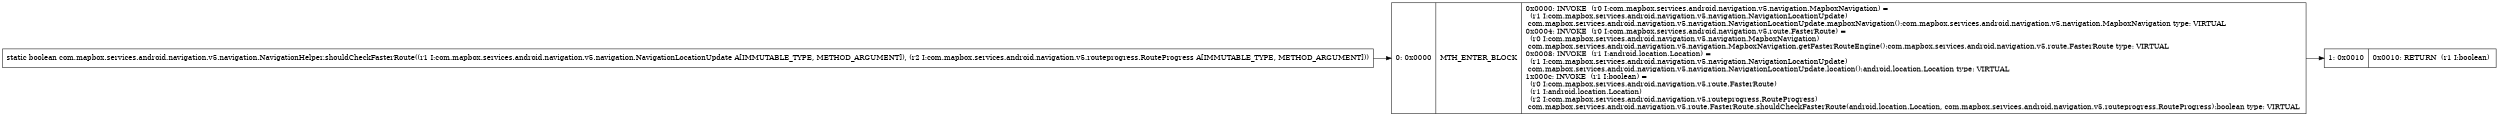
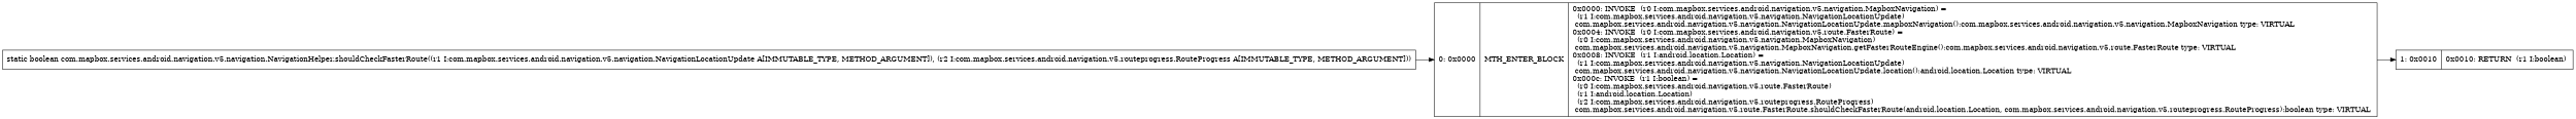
  digraph {
    rankdir=LR
    node [shape=record]
-   n1 [label="{0\:\ 0x0000|MTH_ENTER_BLOCK\l|0x0000: INVOKE  (r0 I:com.mapbox.services.android.navigation.v5.navigation.MapboxNavigation) = \l  (r1 I:com.mapbox.services.android.navigation.v5.navigation.NavigationLocationUpdate)\l com.mapbox.services.android.navigation.v5.navigation.NavigationLocationUpdate.mapboxNavigation():com.mapbox.services.android.navigation.v5.navigation.MapboxNavigation type: VIRTUAL \l0x0004: INVOKE  (r0 I:com.mapbox.services.android.navigation.v5.route.FasterRoute) = \l  (r0 I:com.mapbox.services.android.navigation.v5.navigation.MapboxNavigation)\l com.mapbox.services.android.navigation.v5.navigation.MapboxNavigation.getFasterRouteEngine():com.mapbox.services.android.navigation.v5.route.FasterRoute type: VIRTUAL \l0x0008: INVOKE  (r1 I:android.location.Location) = \l  (r1 I:com.mapbox.services.android.navigation.v5.navigation.NavigationLocationUpdate)\l com.mapbox.services.android.navigation.v5.navigation.NavigationLocationUpdate.location():android.location.Location type: VIRTUAL \l1x000c: INVOKE  (r1 I:boolean) = \l  (r0 I:com.mapbox.services.android.navigation.v5.route.FasterRoute)\l  (r1 I:android.location.Location)\l  (r2 I:com.mapbox.services.android.navigation.v5.routeprogress.RouteProgress)\l com.mapbox.services.android.navigation.v5.route.FasterRoute.shouldCheckFasterRoute(android.location.Location, com.mapbox.services.android.navigation.v5.routeprogress.RouteProgress):boolean type: VIRTUAL \l}"]
+   n1 [label="{0\:\ 0x0000|MTH_ENTER_BLOCK\l|0x0000: INVOKE  (r0 I:com.mapbox.services.android.navigation.v5.navigation.MapboxNavigation) = \l  (r1 I:com.mapbox.services.android.navigation.v5.navigation.NavigationLocationUpdate)\l com.mapbox.services.android.navigation.v5.navigation.NavigationLocationUpdate.mapboxNavigation():com.mapbox.services.android.navigation.v5.navigation.MapboxNavigation type: VIRTUAL \l0x0004: INVOKE  (r0 I:com.mapbox.services.android.navigation.v5.route.FasterRoute) = \l  (r0 I:com.mapbox.services.android.navigation.v5.navigation.MapboxNavigation)\l com.mapbox.services.android.navigation.v5.navigation.MapboxNavigation.getFasterRouteEngine():com.mapbox.services.android.navigation.v5.route.FasterRoute type: VIRTUAL \l0x0008: INVOKE  (r1 I:android.location.Location) = \l  (r1 I:com.mapbox.services.android.navigation.v5.navigation.NavigationLocationUpdate)\l com.mapbox.services.android.navigation.v5.navigation.NavigationLocationUpdate.location():android.location.Location type: VIRTUAL \l0x000c: INVOKE  (r1 I:boolean) = \l  (r0 I:com.mapbox.services.android.navigation.v5.route.FasterRoute)\l  (r1 I:android.location.Location)\l  (r2 I:com.mapbox.services.android.navigation.v5.routeprogress.RouteProgress)\l com.mapbox.services.android.navigation.v5.route.FasterRoute.shouldCheckFasterRoute(android.location.Location, com.mapbox.services.android.navigation.v5.routeprogress.RouteProgress):boolean type: VIRTUAL \l}"]
    n2 [label="{1\:\ 0x0010|0x0010: RETURN  (r1 I:boolean) \l}"]
    n3 [label="{static boolean com.mapbox.services.android.navigation.v5.navigation.NavigationHelper.shouldCheckFasterRoute((r1 I:com.mapbox.services.android.navigation.v5.navigation.NavigationLocationUpdate A[IMMUTABLE_TYPE, METHOD_ARGUMENT]), (r2 I:com.mapbox.services.android.navigation.v5.routeprogress.RouteProgress A[IMMUTABLE_TYPE, METHOD_ARGUMENT])) }"]
    n1 -> n2
    n3 -> n1
  }
